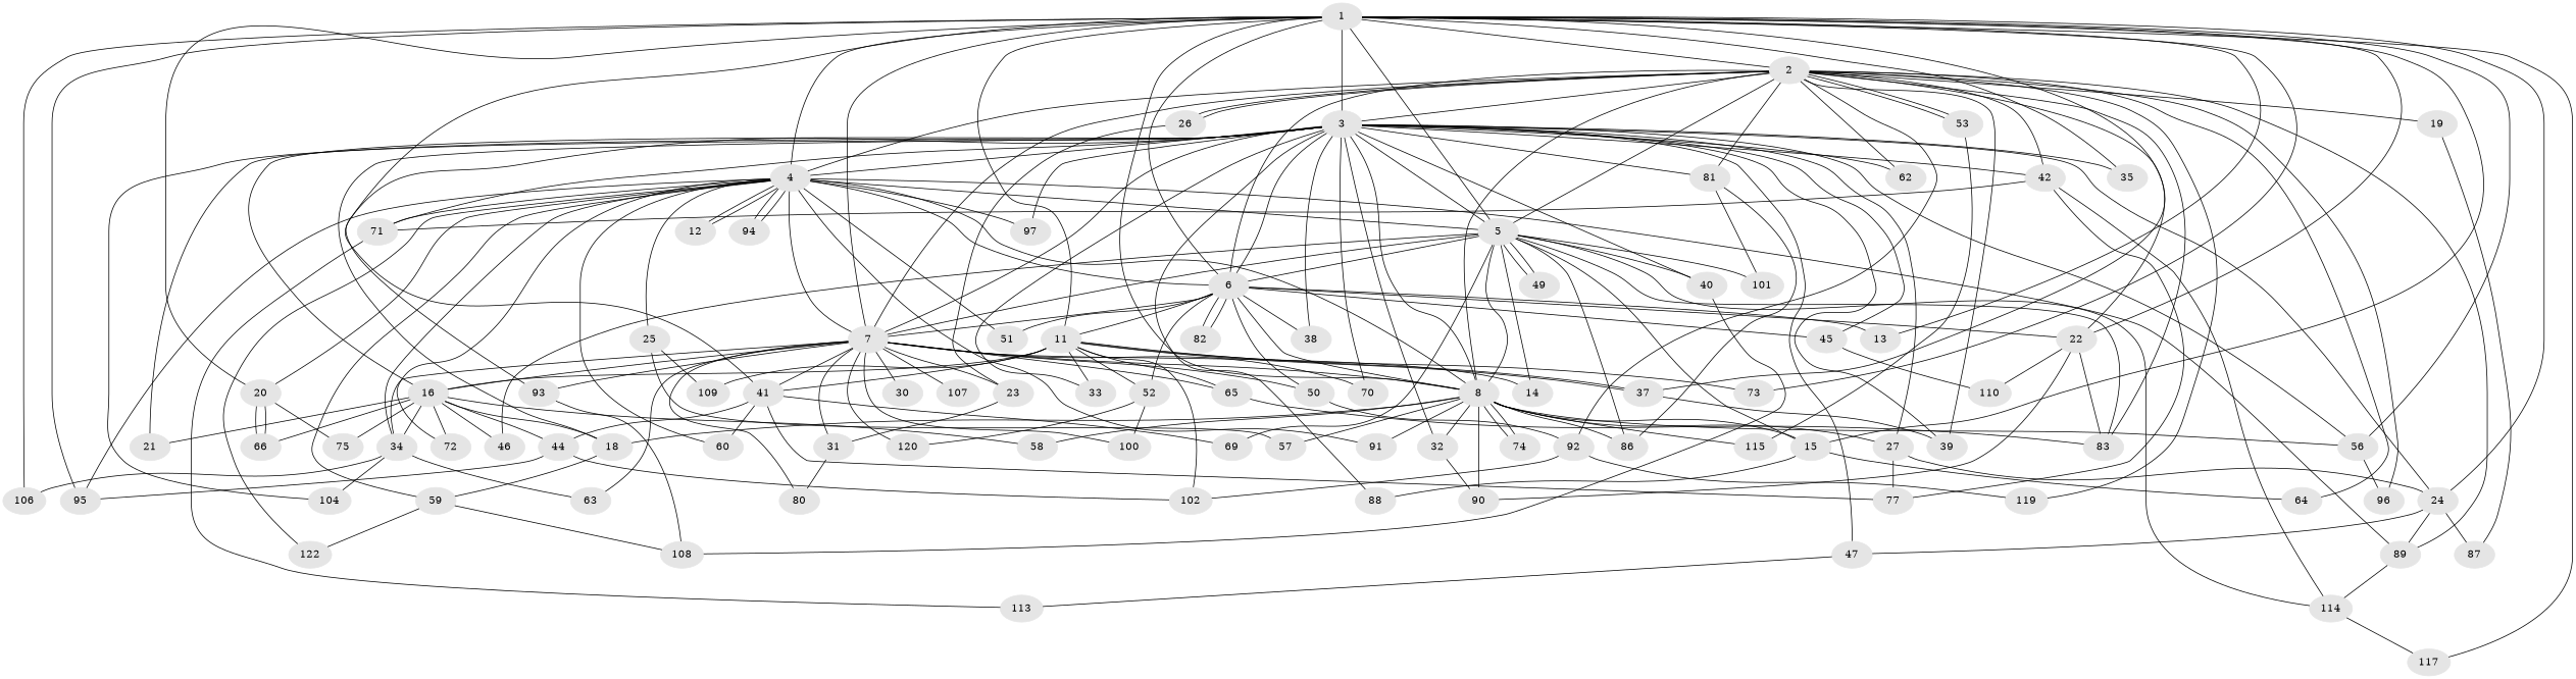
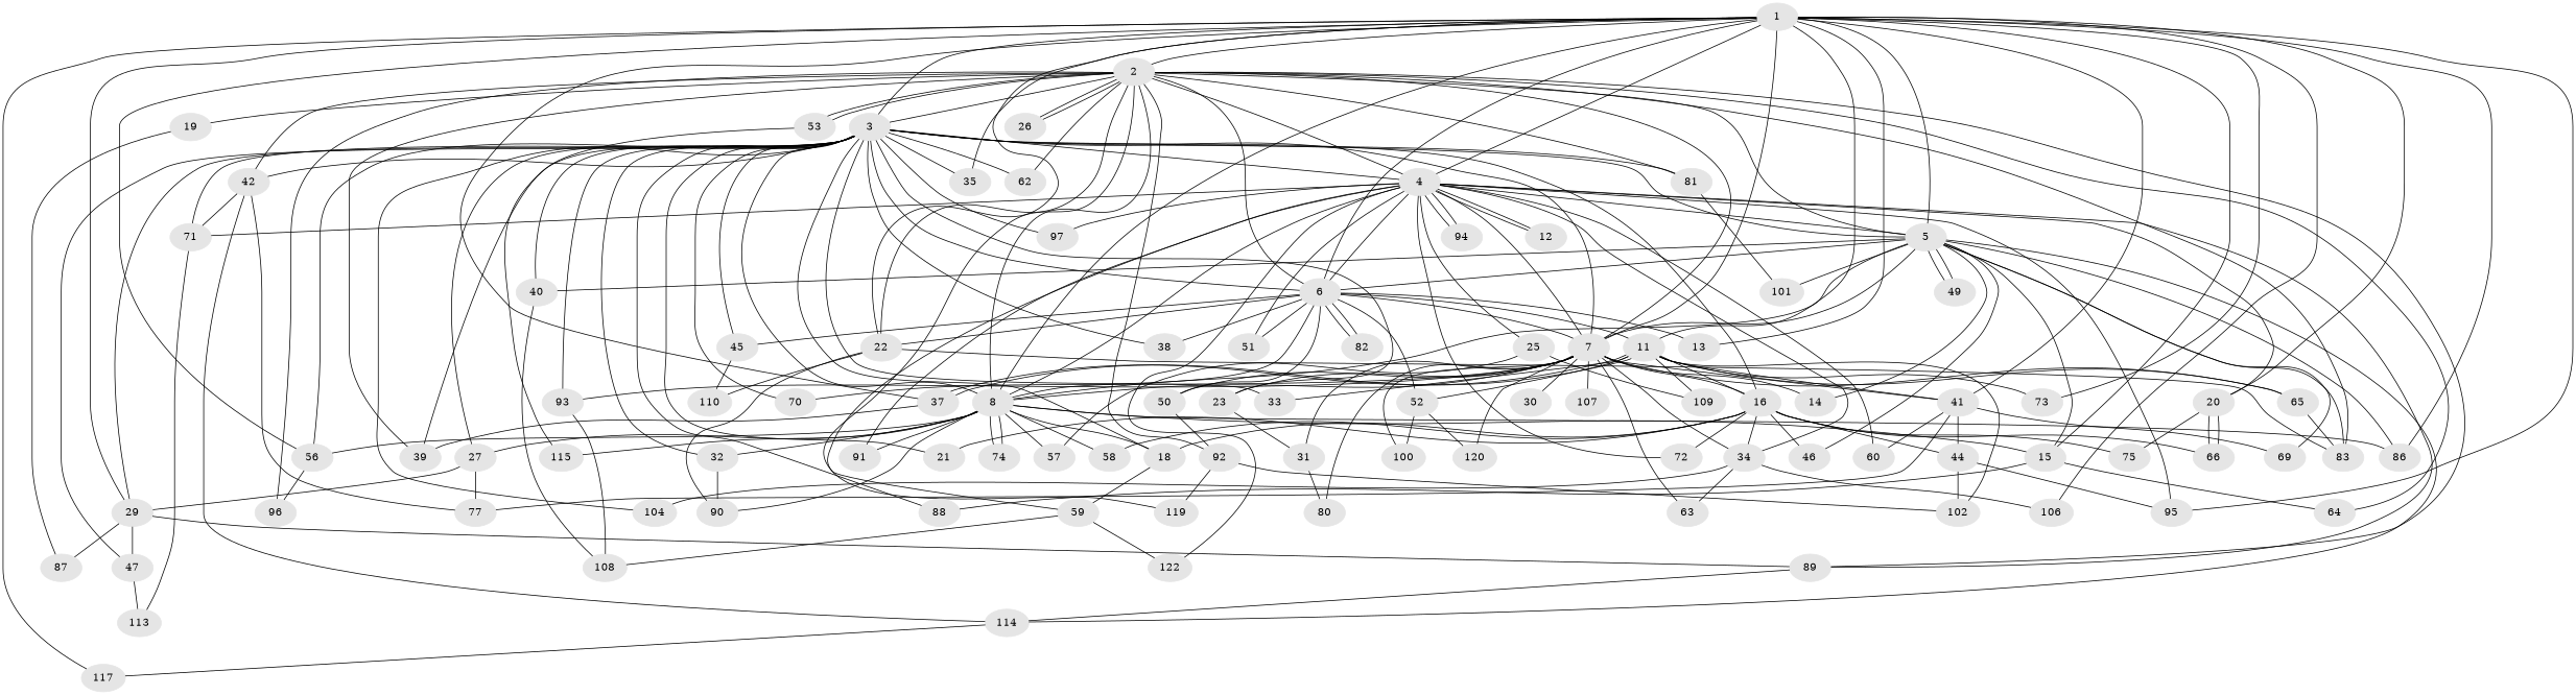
  graph {
    node [color=gray90 style=filled]
    1 [super="+105"]
    2 [super="+43"]
    3 [super="+9"]
    4 [super="+55"]
    5 [super="+67"]
    6 [super="+28"]
    7 [super="+10"]
    8 [super="+24"]
    11 [super="+17"]
    13
    15 [super="+61"]
    20
    22 [super="+116"]
-   29 [super="+79" label=24]
+   29 [super="+79"]
    35
    37
    41 [super="+76"]
    56 [super="+68"]
    73
    86 [super="+124"]
    95
    106
    117
    19
    26
    39 [super="+54"]
    42
    53
    62
    64
    81
    83 [super="+85"]
    89 [super="+99"]
    92
    96
    119
    16 [super="+36"]
    18 [super="+48"]
    21
    23
    27
    32
    33
    38
    40
    45
    47
    70
    71 [super="+112"]
    88
    93
    97
    104
    12
    25
    34 [super="+84"]
    51
    59
    60
    72
    91
    94
    122
    14
    46
    49
    69
    101
    114 [super="+121"]
    50
    52
    82
    30
    31
    63
    65
    80
    100
    107
    120
    57
    58
    74
    90 [super="+103"]
    115
    102 [super="+118"]
    109
    66 [super="+111"]
    75
    110
    87
    44 [super="+98"]
    77 [super="+78"]
    108 [super="+123"]
    113
    1 -- 2
    1 -- 3 [weight=2]
    1 -- 4
    1 -- 5
    1 -- 6
    1 -- 7 [weight=2]
    1 -- 8
    1 -- 11
    1 -- 13
    1 -- 15
    1 -- 20
    1 -- 22
    1 -- 29
    1 -- 35
    1 -- 37
    1 -- 41
    1 -- 56
    1 -- 73
-   81 -- 86
+   1 -- 86
    1 -- 95
    1 -- 106
    1 -- 117
    2 -- 3 [weight=2]
    2 -- 4
    2 -- 5 [weight=2]
    2 -- 6
    2 -- 7 [weight=2]
    2 -- 8
    2 -- 22
    2 -- 19
    2 -- 26
    2 -- 26
    2 -- 39
    2 -- 42
    2 -- 53
    2 -- 53
    2 -- 62
    2 -- 64
    2 -- 81
    2 -- 83
    2 -- 89
    2 -- 92
    2 -- 96
    2 -- 119
    3 -- 4 [weight=2]
    3 -- 5 [weight=2]
    3 -- 6 [weight=2]
    3 -- 7 [weight=4]
    3 -- 8 [weight=2]
    3 -- 29
    3 -- 35
    3 -- 56
    3 -- 39
    3 -- 42
    3 -- 62
    3 -- 81
    3 -- 16
    3 -- 18
    3 -- 21
-   26 -- 23
+   3 -- 23
    3 -- 27
    3 -- 32
    3 -- 33
    3 -- 38
    3 -- 40
    3 -- 45
    3 -- 47
    3 -- 70
    3 -- 71
    3 -- 88
    3 -- 93
    3 -- 97
    3 -- 104
    4 -- 5
    4 -- 6
    4 -- 7 [weight=2]
    4 -- 8 [weight=2]
    4 -- 20
    4 -- 95
    4 -- 89
    4 -- 71
    4 -- 97
    4 -- 12
    4 -- 12
    4 -- 25
    4 -- 34
    4 -- 51
    4 -- 59
    4 -- 60
    4 -- 72
    4 -- 91
    4 -- 94
    4 -- 94
    4 -- 122
    5 -- 6
    5 -- 7 [weight=2]
    5 -- 8
    5 -- 15
    5 -- 86
    5 -- 83
    5 -- 40
    5 -- 14
    5 -- 46
    5 -- 49
    5 -- 49
    5 -- 69
    5 -- 101
    5 -- 114
    6 -- 7 [weight=2]
    6 -- 8
    6 -- 11
    6 -- 13
    6 -- 22
    6 -- 38
    6 -- 45
    6 -- 51
    6 -- 50
    6 -- 52
    6 -- 82
    6 -- 82
    7 -- 8 [weight=3]
    7 -- 41
    7 -- 16
    7 -- 23
    7 -- 70
    7 -- 93
    7 -- 34
    7 -- 14
    7 -- 50
    7 -- 30 [weight=2]
    7 -- 31
    7 -- 63
    7 -- 65
    7 -- 80
    7 -- 100
    7 -- 107 [weight=2]
    7 -- 120
    8 -- 15
    8 -- 56
    8 -- 86
    8 -- 18
    8 -- 27
    8 -- 32
    8 -- 91
    8 -- 57
    8 -- 58
    8 -- 74
    8 -- 74
    8 -- 90
    8 -- 115
    11 -- 37
    11 -- 37
    11 -- 41
    11 -- 73
    11 -- 16
    11 -- 33
    11 -- 52
    11 -- 65
    11 -- 102
    11 -- 109
    15 -- 64
    15 -- 88
    20 -- 66
    20 -- 66
    20 -- 75
    22 -- 83
    22 -- 90
    22 -- 110
    29 -- 89
    29 -- 47
    29 -- 87
    37 -- 39
    41 -- 60
    41 -- 69
    41 -- 44
    41 -- 77
    56 -- 96
    19 -- 87
    42 -- 71
    42 -- 114
    42 -- 77
    53 -- 115
    81 -- 101
    89 -- 114
    92 -- 119
    92 -- 102
    16 -- 18
    16 -- 21
    16 -- 34
    16 -- 72
    16 -- 46
    16 -- 58
    16 -- 66
    16 -- 75
    16 -- 44
    18 -- 59
    23 -- 31
    27 -- 29
    27 -- 77
    32 -- 90
    40 -- 108
    45 -- 110
    47 -- 113
    71 -- 113
    93 -- 108
    25 -- 57
    25 -- 109
    34 -- 106
    34 -- 104
    34 -- 63
    59 -- 122
    59 -- 108
    114 -- 117
    50 -- 92
    52 -- 100
    52 -- 120
    31 -- 80
    65 -- 83
    44 -- 95
    44 -- 102
  }
